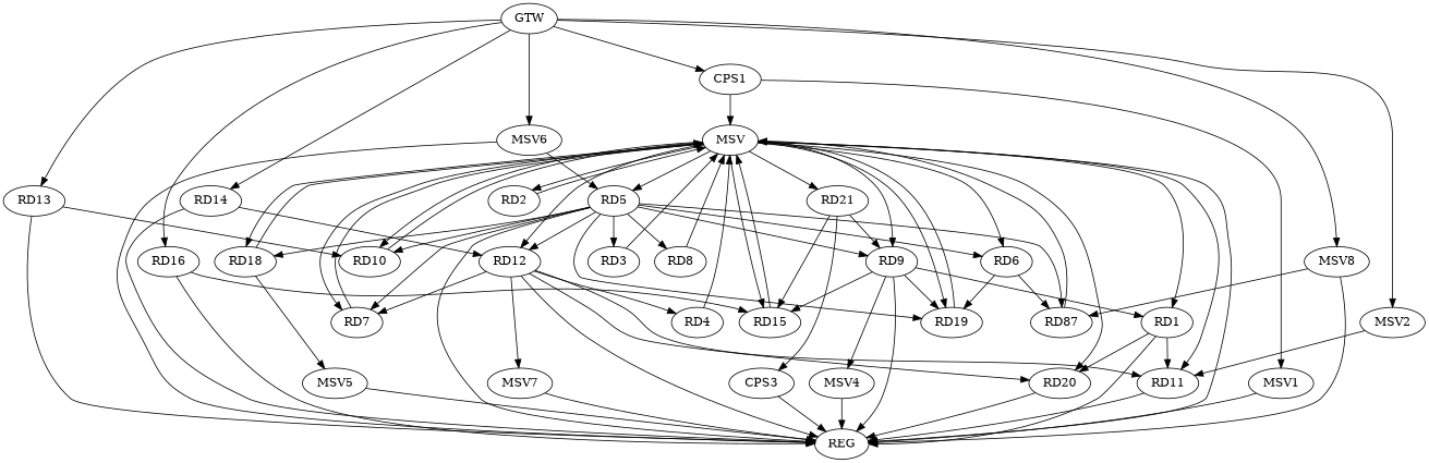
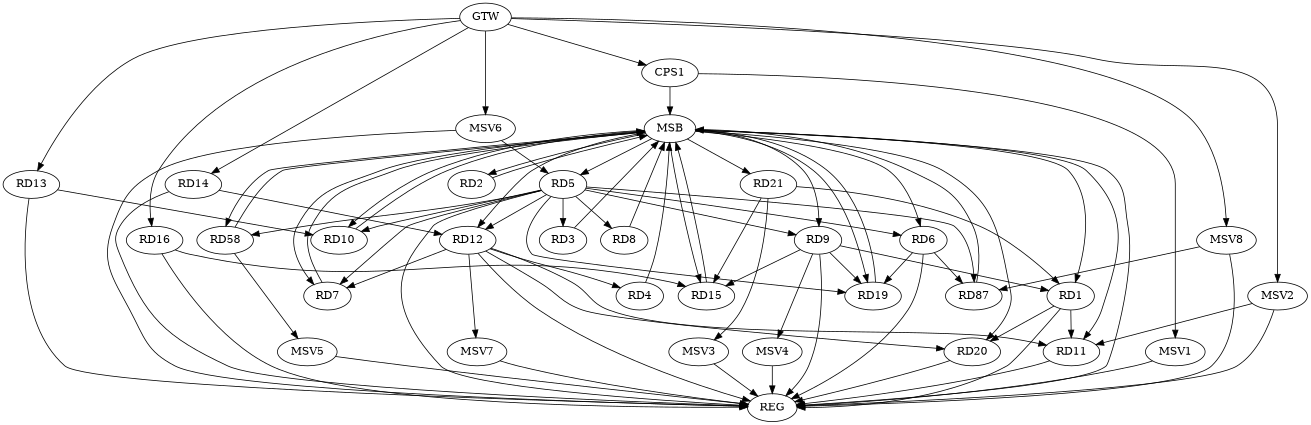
  strict digraph {
    n1 [label=RD1]
    n2 [label=RD11]
    n3 [label=RD20]
    n4 [label=REG]
    n5 [label=RD2]
-   n6 [label=MSV]
+   n6 [label=MSB]
    n7 [label=RD5]
    n8 [label=RD6]
    n9 [label=RD7]
    n10 [label=RD9]
    n11 [label=RD10]
    n12 [label=RD12]
-   n13 [label=RD18]
+   n13 [label=RD58]
    n14 [label=RD19]
    n15 [label=RD15]
    n16 [label=RD21]
    n17 [label=RD3]
    n18 [label=RD4]
    n19 [label=RD8]
    n20 [label=RD87]
    n21 [label=MSV4]
    n22 [label=MSV7]
    n23 [label=MSV5]
    n24 [label=RD13]
    n25 [label=RD14]
    n26 [label=RD16]
-   n27 [label=CPS3]
+   n27 [label=MSV3]
    n28 [label=CPS1]
    n29 [label=MSV1]
    n30 [label=GTW]
    n31 [label=MSV2]
    n32 [label=MSV6]
    n33 [label=MSV8]
    n1 -> n2
    n1 -> n3
    n1 -> n4
    n2 -> n4
    n3 -> n4
    n5 -> n6
    n6 -> n1
    n6 -> n2
    n6 -> n3
    n6 -> n4
    n6 -> n5
    n6 -> n7
    n6 -> n8
    n6 -> n9
    n6 -> n10
    n6 -> n11
    n6 -> n12
    n6 -> n13
    n6 -> n14
    n6 -> n15
    n6 -> n16
    n7 -> n4
    n7 -> n8
    n7 -> n9
    n7 -> n10
    n7 -> n11
    n7 -> n12
    n7 -> n13
    n7 -> n14
    n7 -> n17
    n7 -> n19
    n7 -> n20
+   n8 -> n4
    n8 -> n14
    n8 -> n20
    n9 -> n6
    n10 -> n1
    n10 -> n4
    n10 -> n14
    n10 -> n15
    n10 -> n21
    n11 -> n6
    n12 -> n2
    n12 -> n3
    n12 -> n4
    n12 -> n9
    n12 -> n18
    n12 -> n22
    n13 -> n6
    n13 -> n23
    n14 -> n6
    n15 -> n6
-   n16 -> n10
+   n16 -> n1
    n16 -> n15
    n16 -> n27
    n17 -> n6
    n18 -> n6
    n19 -> n6
    n20 -> n6
    n21 -> n4
    n22 -> n4
    n23 -> n4
    n24 -> n4
    n24 -> n11
    n25 -> n4
    n25 -> n12
    n26 -> n4
    n26 -> n15
    n27 -> n4
    n28 -> n6
    n28 -> n29
    n29 -> n4
    n30 -> n24
    n30 -> n25
    n30 -> n26
    n30 -> n28
    n30 -> n31
    n30 -> n32
    n30 -> n33
    n31 -> n2
+   n31 -> n4
    n32 -> n4
    n32 -> n7
    n33 -> n4
    n33 -> n20
  }
